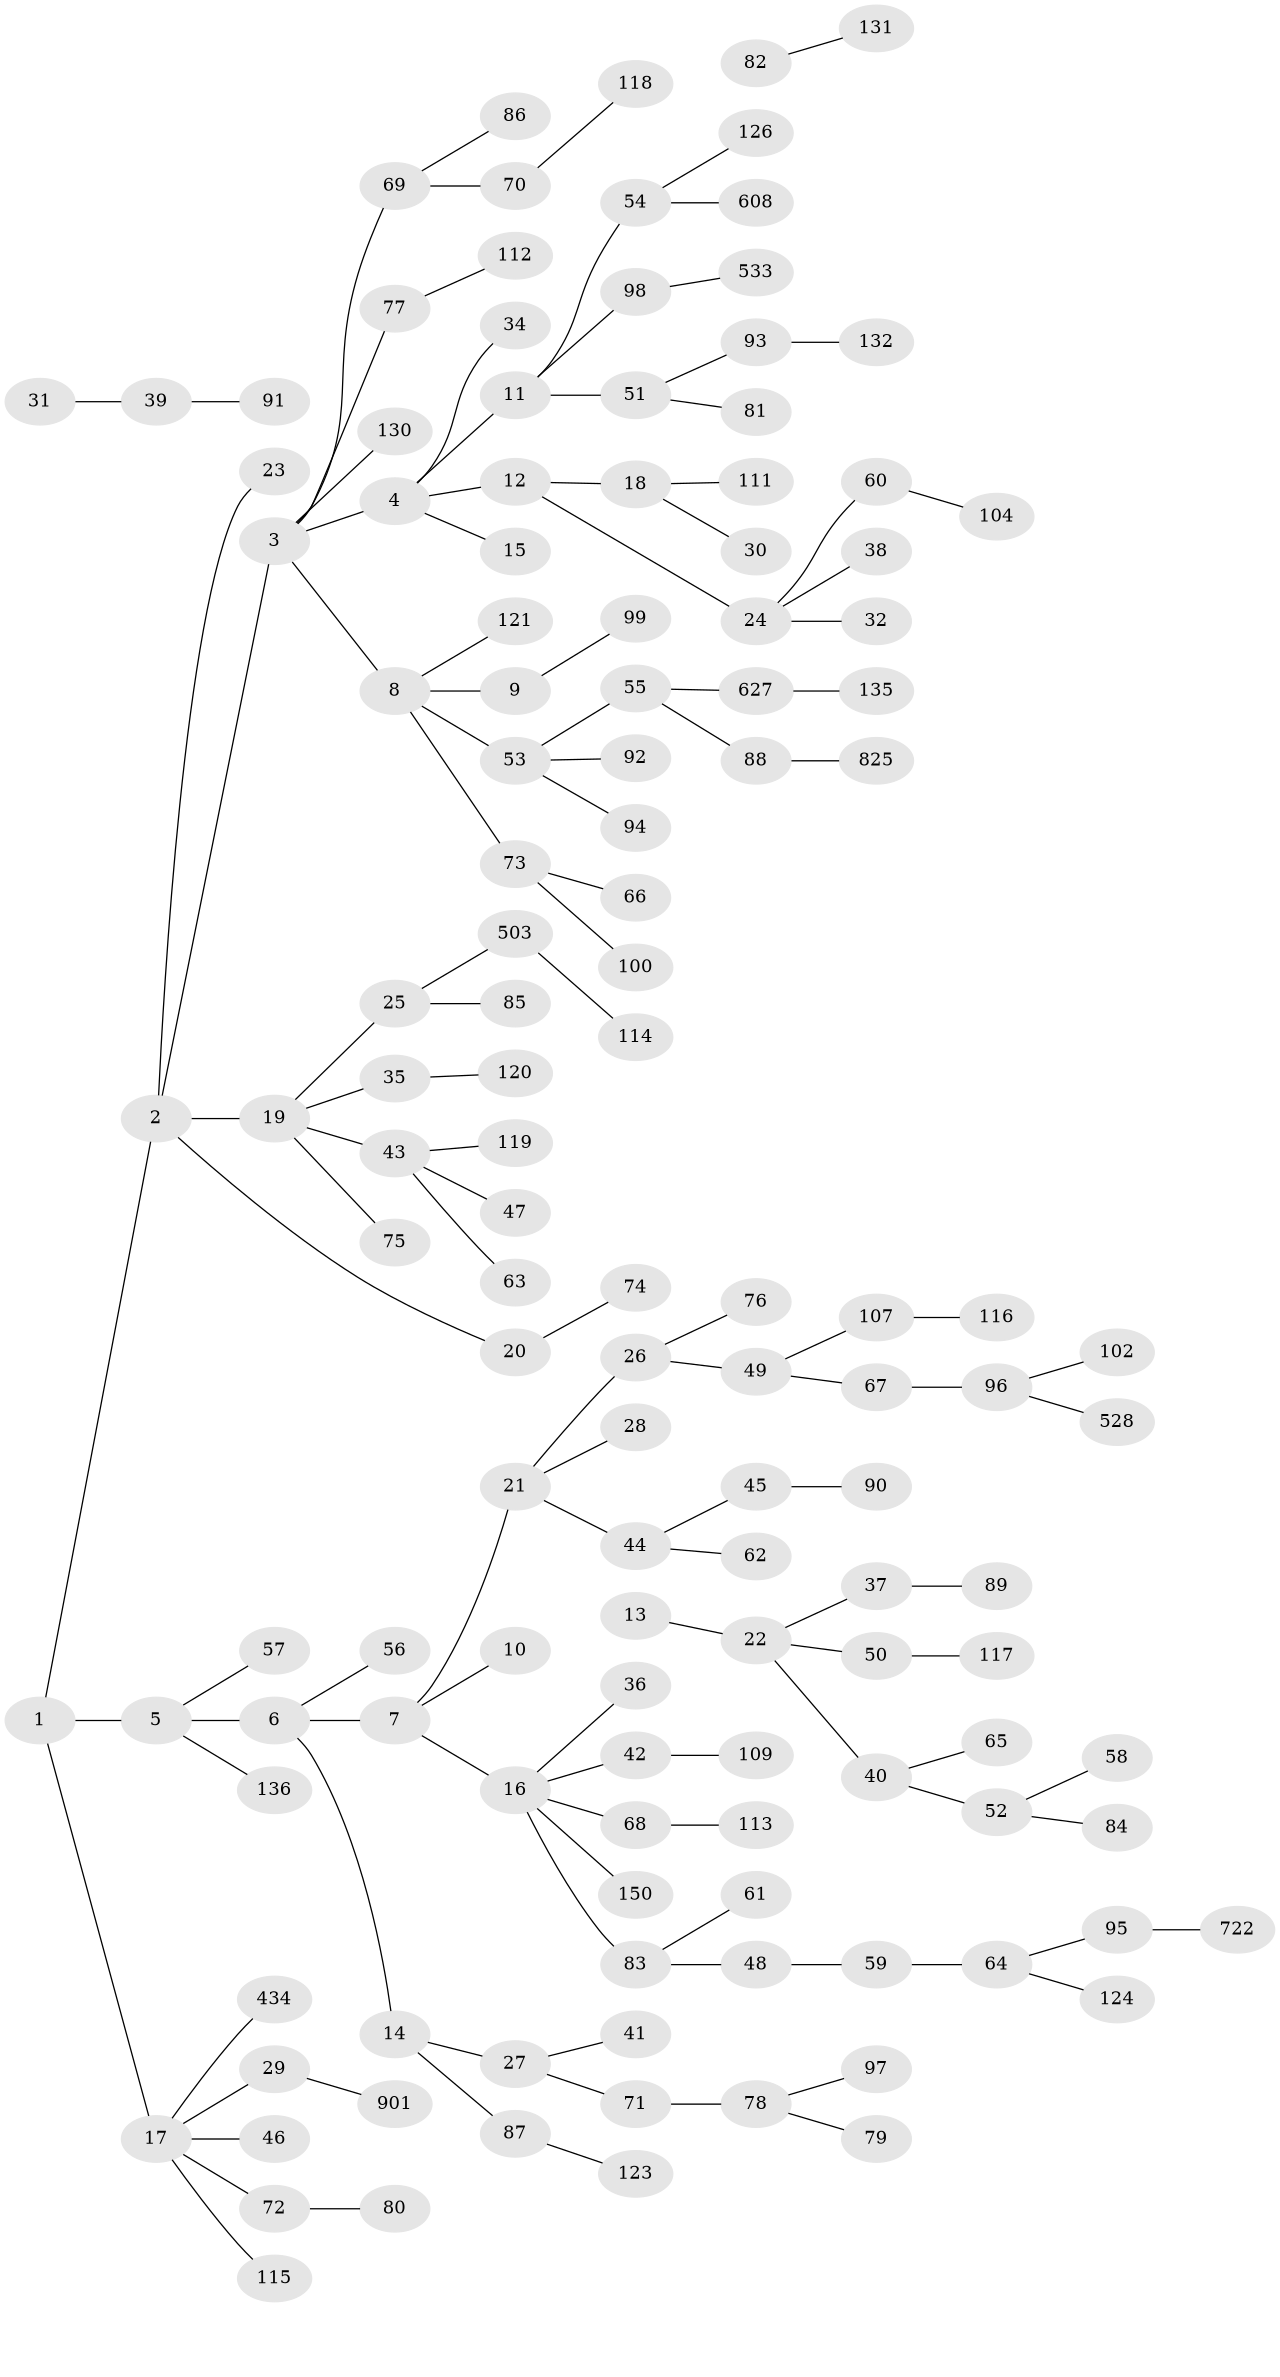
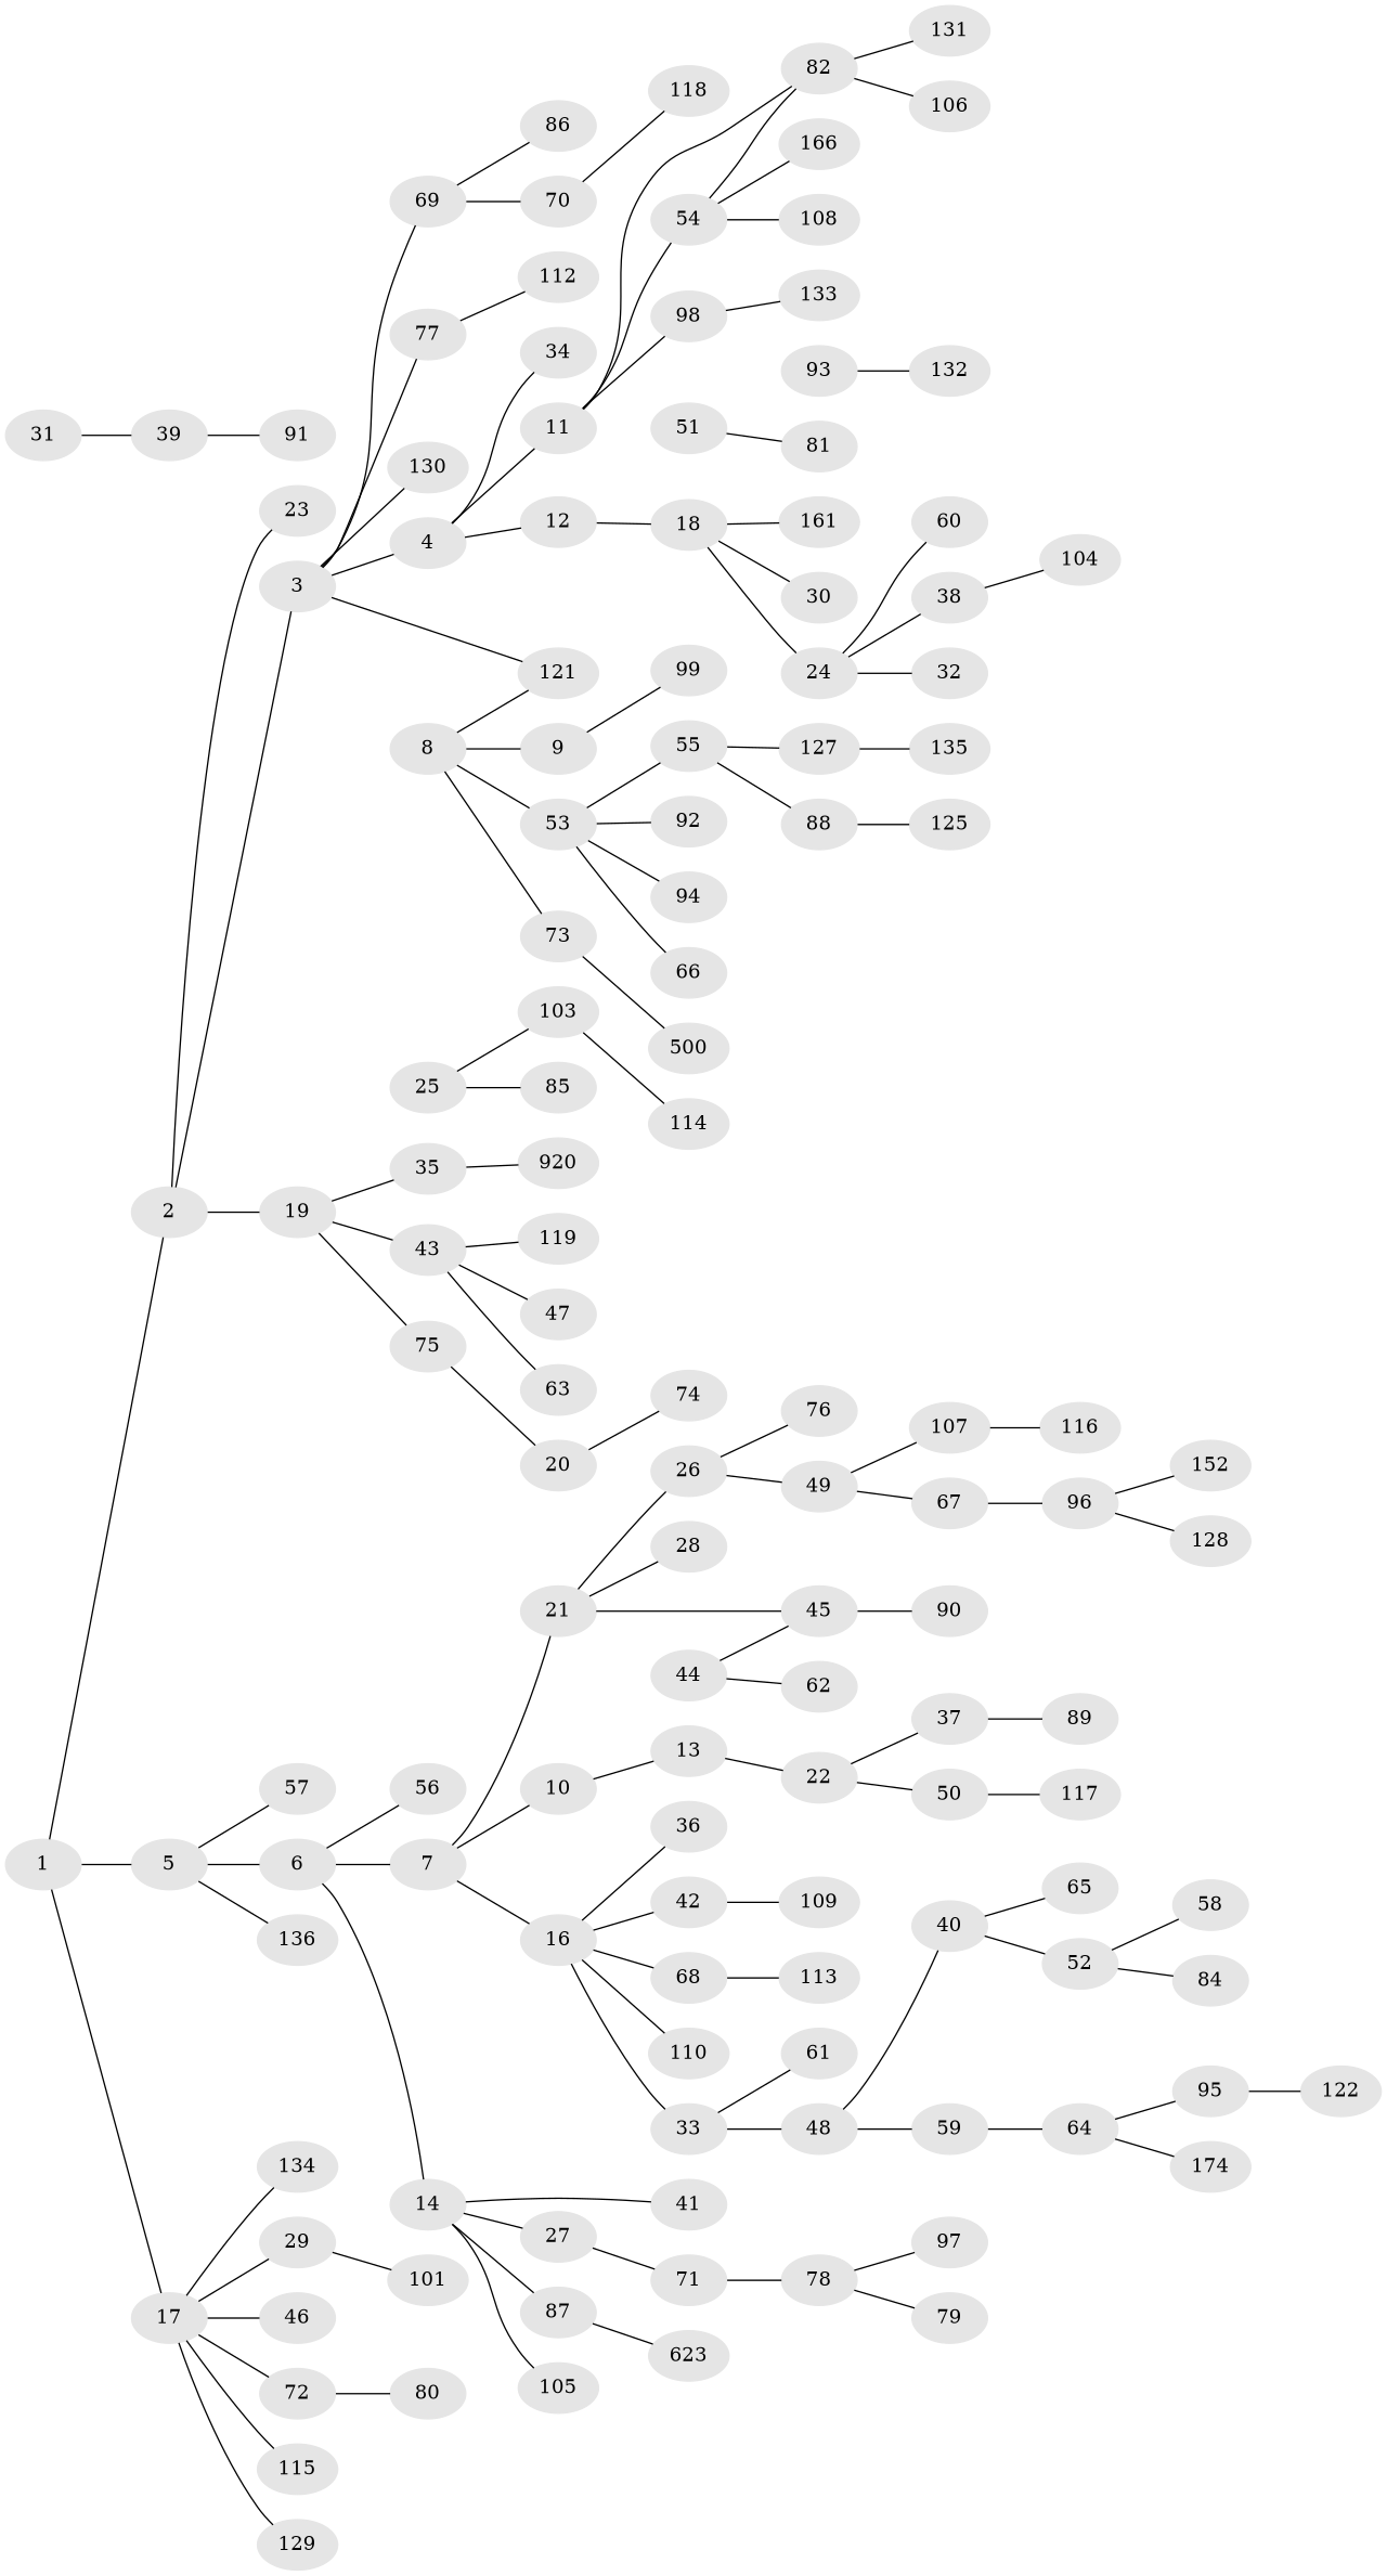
  graph {
    rankdir=LR
    node [color=gray90 style=filled]
    1
    2
    5
    17
    3
    19
    20
    23
    6
    136
    57
    29
    46
    72
    115
-   134 [label=434]
+   129
+   134
    4
    8
    69
    77
    130
    25
    35
    43
    75
    74
    11
    12
-   15
    34
    9
    53
    73
    121
    70
    86
    112
    51
    54
    98
    18
    7
    14
    56
    10
    16
    21
    27
    87
+   105
    13
-   33 [label=83]
+   33
    36
    42
    68
-   110 [label=150]
+   110
    26
    28
    44
    99
    55
    66
    92
    94
-   100
+   100 [label=500]
    22
    31
    39
    81
    93
    82
-   108 [label=608]
-   126
-   133 [label=533]
+   108
+   126 [label=166]
+   133
    24
    30
-   111
+   111 [label=161]
    37
    40
    50
    41
    71
-   123
+   123 [label=623]
    48
    61
    109
    113
-   101 [label=901]
+   101
    80
    32
    38
    60
    85
-   103 [label=503]
-   120
+   103
+   120 [label=920]
    47
    63
    119
    49
    76
    45
    62
    89
    52
    65
    117
    104
    114
    67
    107
    78
    91
    59
    58
    84
    90
    64
    96
    116
    132
    88
-   127 [label=627]
+   127
+   106
    131
-   125 [label=825]
+   125
    135
    95
-   124
-   122 [label=722]
-   102
-   128 [label=528]
+   124 [label=174]
+   122
+   102 [label=152]
+   128
    118
    79
    97
    1 -- 2
    1 -- 5
    1 -- 17
    2 -- 3
    2 -- 19
-   2 -- 20
+   75 -- 20
    2 -- 23
    5 -- 6
    5 -- 136
    5 -- 57
    17 -- 29
    17 -- 46
    17 -- 72
    17 -- 115
+   17 -- 129
    17 -- 134
    3 -- 4
-   3 -- 8
+   3 -- 121
    3 -- 69
    3 -- 77
    3 -- 130
-   19 -- 25
    19 -- 35
    19 -- 43
    19 -- 75
    20 -- 74
    6 -- 7
    6 -- 14
    6 -- 56
    29 -- 101
    72 -- 80
    4 -- 11
    4 -- 12
-   4 -- 15
    4 -- 34
    8 -- 9
    8 -- 53
    8 -- 73
    8 -- 121
    69 -- 70
    69 -- 86
    77 -- 112
    25 -- 85
    25 -- 103
    35 -- 120
    43 -- 47
    43 -- 63
    43 -- 119
-   11 -- 51
+   11 -- 82
    11 -- 54
    11 -- 98
    12 -- 18
    9 -- 99
    53 -- 55
-   73 -- 66
+   53 -- 66
    53 -- 92
    53 -- 94
    73 -- 100
    70 -- 118
    51 -- 81
-   51 -- 93
+   54 -- 82
    54 -- 108
    54 -- 126
    98 -- 133
-   12 -- 24
+   18 -- 24
    18 -- 30
    18 -- 111
    7 -- 10
    7 -- 16
    7 -- 21
    14 -- 27
    14 -- 87
+   14 -- 105
+   10 -- 13
    16 -- 33
    16 -- 36
    16 -- 42
    16 -- 68
    16 -- 110
    21 -- 26
    21 -- 28
-   21 -- 44
-   27 -- 41
+   21 -- 45
+   14 -- 41
    27 -- 71
    87 -- 123
    13 -- 22
    33 -- 48
    33 -- 61
    42 -- 109
    68 -- 113
    26 -- 49
    26 -- 76
    44 -- 45
    44 -- 62
    55 -- 88
    55 -- 127
    22 -- 37
-   22 -- 40
+   48 -- 40
    22 -- 50
    31 -- 39
    39 -- 91
    93 -- 132
+   82 -- 106
    82 -- 131
    24 -- 32
    24 -- 38
    24 -- 60
    37 -- 89
    40 -- 52
    40 -- 65
    50 -- 117
    71 -- 78
    48 -- 59
-   60 -- 104
+   38 -- 104
    103 -- 114
    49 -- 67
    49 -- 107
    45 -- 90
    52 -- 58
    52 -- 84
    67 -- 96
    107 -- 116
    78 -- 79
    78 -- 97
    59 -- 64
    64 -- 95
    64 -- 124
    96 -- 102
    96 -- 128
    88 -- 125
    127 -- 135
    95 -- 122
  }
